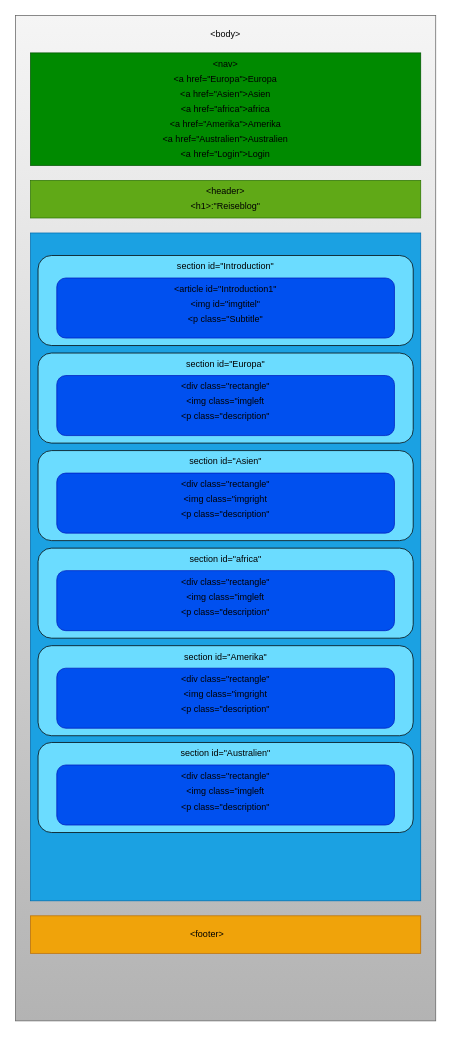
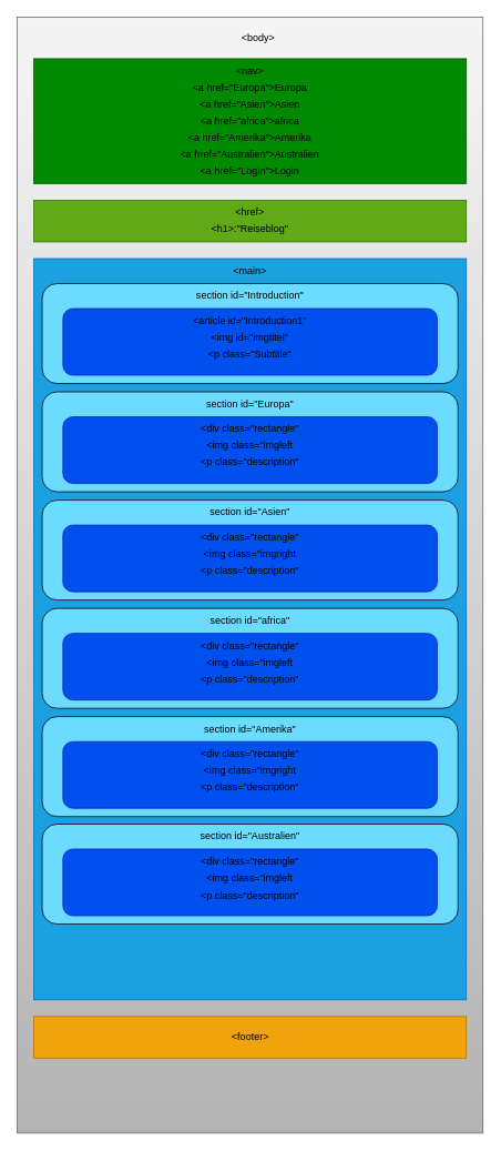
  <mxCell id="0" />
  <mxCell id="1" parent="0" />
  <mxCell id="2" value="" style="rounded=0;whiteSpace=wrap;html=1;fillColor=#f5f5f5;gradientColor=#b3b3b3;strokeColor=#666666;" parent="1" vertex="1"><mxGeometry x="20" y="20" width="560" height="1340" as="geometry" /></mxCell>
- <mxCell id="3" value="&amp;lt;body&amp;gt;" style="text;html=1;align=center;verticalAlign=middle;whiteSpace=wrap;rounded=0;fontColor=#000;" parent="1" vertex="1"><mxGeometry x="270" y="30" width="60" height="30" as="geometry" /></mxCell>
+ <mxCell id="3" value="&amp;lt;body&amp;gt;" style="text;html=1;align=center;verticalAlign=middle;whiteSpace=wrap;rounded=0;fontColor=#000;" parent="1" vertex="1"><mxGeometry x="280" y="30" width="60" height="30" as="geometry" /></mxCell>
  <mxCell id="4" value="" style="rounded=0;whiteSpace=wrap;html=1;fillColor=#008a00;fontColor=#ffffff;strokeColor=#005700;" parent="1" vertex="1"><mxGeometry x="40" y="70" width="520" height="150" as="geometry" /></mxCell>
  <mxCell id="5" value="&amp;lt;nav&amp;gt;" style="text;html=1;strokeColor=none;fillColor=none;align=center;verticalAlign=middle;whiteSpace=wrap;rounded=0;fontColor=#000000;" parent="1" vertex="1"><mxGeometry x="270" y="70" width="60" height="30" as="geometry" /></mxCell>
  <mxCell id="6" value="" style="rounded=0;whiteSpace=wrap;html=1;fillColor=#60a917;fontColor=#ffffff;strokeColor=#2D7600;" parent="1" vertex="1"><mxGeometry x="40" y="240" width="520" height="50" as="geometry" /></mxCell>
- <mxCell id="7" value="&amp;lt;header&amp;gt;" style="text;html=1;strokeColor=none;fillColor=none;align=center;verticalAlign=middle;whiteSpace=wrap;rounded=0;fontColor=#000000;" parent="1" vertex="1"><mxGeometry x="270" y="240" width="60" height="30" as="geometry" /></mxCell>
+ <mxCell id="7" value="&amp;lt;href&amp;gt;" style="text;html=1;strokeColor=none;fillColor=none;align=center;verticalAlign=middle;whiteSpace=wrap;rounded=0;fontColor=#000000;" parent="1" vertex="1"><mxGeometry x="270" y="240" width="60" height="30" as="geometry" /></mxCell>
  <mxCell id="8" value="" style="rounded=0;whiteSpace=wrap;html=1;fontColor=#ffffff;fillColor=#1ba1e2;strokeColor=#006EAF;" parent="1" vertex="1"><mxGeometry x="40" y="310" width="520" height="890" as="geometry" /></mxCell>
  <mxCell id="9" value="" style="rounded=1;whiteSpace=wrap;html=1;fontColor=#000000;fillColor=#6BDCFF;" parent="1" vertex="1"><mxGeometry x="50" y="340" width="500" height="120" as="geometry" /></mxCell>
+ <mxCell id="10" value="&amp;lt;main&amp;gt;" style="text;html=1;strokeColor=none;fillColor=none;align=center;verticalAlign=middle;whiteSpace=wrap;rounded=0;fontColor=#000000;" parent="1" vertex="1"><mxGeometry x="270" y="310" width="60" height="30" as="geometry" /></mxCell>
  <mxCell id="11" value="&amp;lt;h1&amp;gt;:&quot;Reiseblog&quot;" style="text;html=1;strokeColor=none;fillColor=none;align=center;verticalAlign=middle;whiteSpace=wrap;rounded=0;fontColor=#000000;" parent="1" vertex="1"><mxGeometry x="185" y="260" width="230" height="30" as="geometry" /></mxCell>
  <mxCell id="12" value="" style="rounded=1;whiteSpace=wrap;html=1;fontColor=#ffffff;fillColor=#0050ef;strokeColor=#001DBC;" parent="1" vertex="1"><mxGeometry x="75" y="370" width="450" height="80" as="geometry" /></mxCell>
  <mxCell id="13" value="&amp;lt;article id=&quot;Introduction1&quot;" style="text;html=1;strokeColor=none;fillColor=none;align=center;verticalAlign=middle;whiteSpace=wrap;rounded=0;fontColor=#000000;" parent="1" vertex="1"><mxGeometry x="185" y="370" width="230" height="30" as="geometry" /></mxCell>
  <mxCell id="14" value="section id=&quot;Introduction&quot;" style="text;html=1;strokeColor=none;fillColor=none;align=center;verticalAlign=middle;whiteSpace=wrap;rounded=0;fontColor=#000000;" parent="1" vertex="1"><mxGeometry x="185" y="340" width="230" height="30" as="geometry" /></mxCell>
  <mxCell id="15" value="&amp;lt;a href=&quot;Europa&quot;&amp;gt;Europa" style="text;html=1;strokeColor=none;fillColor=none;align=center;verticalAlign=middle;whiteSpace=wrap;rounded=0;fontColor=#000000;" parent="1" vertex="1"><mxGeometry x="185" y="90" width="230" height="30" as="geometry" /></mxCell>
  <mxCell id="16" value="&amp;lt;a href=&quot;Asien&quot;&amp;gt;Asien" style="text;html=1;strokeColor=none;fillColor=none;align=center;verticalAlign=middle;whiteSpace=wrap;rounded=0;fontColor=#000000;" parent="1" vertex="1"><mxGeometry x="185" y="110" width="230" height="30" as="geometry" /></mxCell>
  <mxCell id="17" value="&amp;lt;a href=&quot;africa&quot;&amp;gt;africa" style="text;html=1;strokeColor=none;fillColor=none;align=center;verticalAlign=middle;whiteSpace=wrap;rounded=0;fontColor=#000000;" parent="1" vertex="1"><mxGeometry x="185" y="130" width="230" height="30" as="geometry" /></mxCell>
  <mxCell id="18" value="&amp;lt;a href=&quot;Amerika&quot;&amp;gt;Amerika" style="text;html=1;strokeColor=none;fillColor=none;align=center;verticalAlign=middle;whiteSpace=wrap;rounded=0;fontColor=#000000;" parent="1" vertex="1"><mxGeometry x="185" y="150" width="230" height="30" as="geometry" /></mxCell>
  <mxCell id="19" value="&amp;lt;a href=&quot;Australien&quot;&amp;gt;Australien" style="text;html=1;strokeColor=none;fillColor=none;align=center;verticalAlign=middle;whiteSpace=wrap;rounded=0;fontColor=#000000;" parent="1" vertex="1"><mxGeometry x="185" y="170" width="230" height="30" as="geometry" /></mxCell>
  <mxCell id="20" value="&amp;lt;a href=&quot;Login&quot;&amp;gt;Login" style="text;html=1;strokeColor=none;fillColor=none;align=center;verticalAlign=middle;whiteSpace=wrap;rounded=0;fontColor=#000000;" parent="1" vertex="1"><mxGeometry x="185" y="190" width="230" height="30" as="geometry" /></mxCell>
  <mxCell id="21" value="&amp;lt;img id=&quot;imgtitel&quot;" style="text;html=1;strokeColor=none;fillColor=none;align=center;verticalAlign=middle;whiteSpace=wrap;rounded=0;fontColor=#000000;" parent="1" vertex="1"><mxGeometry x="185" y="390" width="230" height="30" as="geometry" /></mxCell>
  <mxCell id="22" value="&amp;lt;p class=&quot;Subtitle&quot;" style="text;html=1;strokeColor=none;fillColor=none;align=center;verticalAlign=middle;whiteSpace=wrap;rounded=0;fontColor=#000000;" parent="1" vertex="1"><mxGeometry x="185" y="410" width="230" height="30" as="geometry" /></mxCell>
  <mxCell id="23" value="" style="rounded=1;whiteSpace=wrap;html=1;fontColor=#000000;fillColor=#6BDCFF;" parent="1" vertex="1"><mxGeometry x="50" y="470" width="500" height="120" as="geometry" /></mxCell>
  <mxCell id="24" value="section id=&quot;Europa&quot;" style="text;html=1;strokeColor=none;fillColor=none;align=center;verticalAlign=middle;whiteSpace=wrap;rounded=0;fontColor=#000000;" parent="1" vertex="1"><mxGeometry x="185" y="470" width="230" height="30" as="geometry" /></mxCell>
  <mxCell id="25" value="" style="rounded=1;whiteSpace=wrap;html=1;fontColor=#ffffff;fillColor=#0050ef;strokeColor=#001DBC;" vertex="1" parent="1"><mxGeometry x="75" y="500" width="450" height="80" as="geometry" /></mxCell>
  <mxCell id="26" value="&amp;lt;div class=&quot;rectangle&quot;" style="text;html=1;strokeColor=none;fillColor=none;align=center;verticalAlign=middle;whiteSpace=wrap;rounded=0;fontColor=#000000;" vertex="1" parent="1"><mxGeometry x="185" y="500" width="230" height="30" as="geometry" /></mxCell>
  <mxCell id="27" value="&amp;lt;img class=&quot;imgleft" style="text;html=1;strokeColor=none;fillColor=none;align=center;verticalAlign=middle;whiteSpace=wrap;rounded=0;fontColor=#000000;" vertex="1" parent="1"><mxGeometry x="185" y="520" width="230" height="30" as="geometry" /></mxCell>
  <mxCell id="28" value="&amp;lt;p class=&quot;description&quot;" style="text;html=1;strokeColor=none;fillColor=none;align=center;verticalAlign=middle;whiteSpace=wrap;rounded=0;fontColor=#000000;" vertex="1" parent="1"><mxGeometry x="185" y="540" width="230" height="30" as="geometry" /></mxCell>
  <mxCell id="29" value="" style="rounded=1;whiteSpace=wrap;html=1;fontColor=#000000;fillColor=#6BDCFF;" vertex="1" parent="1"><mxGeometry x="50" y="600" width="500" height="120" as="geometry" /></mxCell>
  <mxCell id="30" value="section id=&quot;Asien&quot;" style="text;html=1;strokeColor=none;fillColor=none;align=center;verticalAlign=middle;whiteSpace=wrap;rounded=0;fontColor=#000000;" vertex="1" parent="1"><mxGeometry x="185" y="600" width="230" height="30" as="geometry" /></mxCell>
  <mxCell id="31" value="" style="rounded=1;whiteSpace=wrap;html=1;fontColor=#ffffff;fillColor=#0050ef;strokeColor=#001DBC;" vertex="1" parent="1"><mxGeometry x="75" y="630" width="450" height="80" as="geometry" /></mxCell>
  <mxCell id="32" value="&amp;lt;div class=&quot;rectangle&quot;" style="text;html=1;strokeColor=none;fillColor=none;align=center;verticalAlign=middle;whiteSpace=wrap;rounded=0;fontColor=#000000;" vertex="1" parent="1"><mxGeometry x="185" y="630" width="230" height="30" as="geometry" /></mxCell>
  <mxCell id="33" value="&amp;lt;img class=&quot;imgright" style="text;html=1;strokeColor=none;fillColor=none;align=center;verticalAlign=middle;whiteSpace=wrap;rounded=0;fontColor=#000000;" vertex="1" parent="1"><mxGeometry x="185" y="650" width="230" height="30" as="geometry" /></mxCell>
  <mxCell id="34" value="&amp;lt;p class=&quot;description&quot;" style="text;html=1;strokeColor=none;fillColor=none;align=center;verticalAlign=middle;whiteSpace=wrap;rounded=0;fontColor=#000000;" vertex="1" parent="1"><mxGeometry x="185" y="670" width="230" height="30" as="geometry" /></mxCell>
  <mxCell id="35" value="" style="rounded=1;whiteSpace=wrap;html=1;fontColor=#000000;fillColor=#6BDCFF;" vertex="1" parent="1"><mxGeometry x="50" y="730" width="500" height="120" as="geometry" /></mxCell>
  <mxCell id="36" value="section id=&quot;africa&quot;" style="text;html=1;strokeColor=none;fillColor=none;align=center;verticalAlign=middle;whiteSpace=wrap;rounded=0;fontColor=#000000;" vertex="1" parent="1"><mxGeometry x="185" y="730" width="230" height="30" as="geometry" /></mxCell>
  <mxCell id="37" value="" style="rounded=1;whiteSpace=wrap;html=1;fontColor=#ffffff;fillColor=#0050ef;strokeColor=#001DBC;" vertex="1" parent="1"><mxGeometry x="75" y="760" width="450" height="80" as="geometry" /></mxCell>
  <mxCell id="38" value="&amp;lt;div class=&quot;rectangle&quot;" style="text;html=1;strokeColor=none;fillColor=none;align=center;verticalAlign=middle;whiteSpace=wrap;rounded=0;fontColor=#000000;" vertex="1" parent="1"><mxGeometry x="185" y="760" width="230" height="30" as="geometry" /></mxCell>
  <mxCell id="39" value="&amp;lt;img class=&quot;imgleft" style="text;html=1;strokeColor=none;fillColor=none;align=center;verticalAlign=middle;whiteSpace=wrap;rounded=0;fontColor=#000000;" vertex="1" parent="1"><mxGeometry x="185" y="780" width="230" height="30" as="geometry" /></mxCell>
  <mxCell id="40" value="&amp;lt;p class=&quot;description&quot;" style="text;html=1;strokeColor=none;fillColor=none;align=center;verticalAlign=middle;whiteSpace=wrap;rounded=0;fontColor=#000000;" vertex="1" parent="1"><mxGeometry x="185" y="800" width="230" height="30" as="geometry" /></mxCell>
  <mxCell id="41" value="" style="rounded=1;whiteSpace=wrap;html=1;fontColor=#000000;fillColor=#6BDCFF;" vertex="1" parent="1"><mxGeometry x="50" y="860" width="500" height="120" as="geometry" /></mxCell>
  <mxCell id="42" value="section id=&quot;Amerika&quot;" style="text;html=1;strokeColor=none;fillColor=none;align=center;verticalAlign=middle;whiteSpace=wrap;rounded=0;fontColor=#000000;" vertex="1" parent="1"><mxGeometry x="185" y="860" width="230" height="30" as="geometry" /></mxCell>
  <mxCell id="43" value="" style="rounded=1;whiteSpace=wrap;html=1;fontColor=#ffffff;fillColor=#0050ef;strokeColor=#001DBC;" vertex="1" parent="1"><mxGeometry x="75" y="890" width="450" height="80" as="geometry" /></mxCell>
  <mxCell id="44" value="&amp;lt;div class=&quot;rectangle&quot;" style="text;html=1;strokeColor=none;fillColor=none;align=center;verticalAlign=middle;whiteSpace=wrap;rounded=0;fontColor=#000000;" vertex="1" parent="1"><mxGeometry x="185" y="890" width="230" height="30" as="geometry" /></mxCell>
  <mxCell id="45" value="&amp;lt;img class=&quot;imgright" style="text;html=1;strokeColor=none;fillColor=none;align=center;verticalAlign=middle;whiteSpace=wrap;rounded=0;fontColor=#000000;" vertex="1" parent="1"><mxGeometry x="185" y="910" width="230" height="30" as="geometry" /></mxCell>
  <mxCell id="46" value="&amp;lt;p class=&quot;description&quot;" style="text;html=1;strokeColor=none;fillColor=none;align=center;verticalAlign=middle;whiteSpace=wrap;rounded=0;fontColor=#000000;" vertex="1" parent="1"><mxGeometry x="185" y="930" width="230" height="30" as="geometry" /></mxCell>
  <mxCell id="47" value="" style="rounded=1;whiteSpace=wrap;html=1;fontColor=#000000;fillColor=#6BDCFF;" vertex="1" parent="1"><mxGeometry x="50" y="989" width="500" height="120" as="geometry" /></mxCell>
  <mxCell id="48" value="section id=&quot;Australien&quot;" style="text;html=1;strokeColor=none;fillColor=none;align=center;verticalAlign=middle;whiteSpace=wrap;rounded=0;fontColor=#000000;" vertex="1" parent="1"><mxGeometry x="185" y="989" width="230" height="30" as="geometry" /></mxCell>
  <mxCell id="49" value="" style="rounded=1;whiteSpace=wrap;html=1;fontColor=#ffffff;fillColor=#0050ef;strokeColor=#001DBC;" vertex="1" parent="1"><mxGeometry x="75" y="1019" width="450" height="80" as="geometry" /></mxCell>
  <mxCell id="50" value="&amp;lt;div class=&quot;rectangle&quot;" style="text;html=1;strokeColor=none;fillColor=none;align=center;verticalAlign=middle;whiteSpace=wrap;rounded=0;fontColor=#000000;" vertex="1" parent="1"><mxGeometry x="185" y="1019" width="230" height="30" as="geometry" /></mxCell>
  <mxCell id="51" value="&amp;lt;img class=&quot;imgleft" style="text;html=1;strokeColor=none;fillColor=none;align=center;verticalAlign=middle;whiteSpace=wrap;rounded=0;fontColor=#000000;" vertex="1" parent="1"><mxGeometry x="185" y="1039" width="230" height="30" as="geometry" /></mxCell>
  <mxCell id="52" value="&amp;lt;p class=&quot;description&quot;" style="text;html=1;strokeColor=none;fillColor=none;align=center;verticalAlign=middle;whiteSpace=wrap;rounded=0;fontColor=#000000;" vertex="1" parent="1"><mxGeometry x="185" y="1060" width="230" height="30" as="geometry" /></mxCell>
  <mxCell id="53" value="" style="rounded=0;whiteSpace=wrap;html=1;fillColor=#f0a30a;fontColor=#000000;strokeColor=#BD7000;" vertex="1" parent="1"><mxGeometry x="40" y="1220" width="520" height="50" as="geometry" /></mxCell>
- <mxCell id="54" value="&amp;lt;footer&amp;gt;" style="text;html=1;strokeColor=none;fillColor=none;align=center;verticalAlign=middle;rounded=0;fontColor=#000000;" vertex="1" parent="1"><mxGeometry x="245" y="1230" width="60" height="30" as="geometry" /></mxCell>
+ <mxCell id="54" value="&amp;lt;footer&amp;gt;" style="text;html=1;strokeColor=none;fillColor=none;align=center;verticalAlign=middle;rounded=0;fontColor=#000000;" vertex="1" parent="1"><mxGeometry x="270" y="1230" width="60" height="30" as="geometry" /></mxCell>
